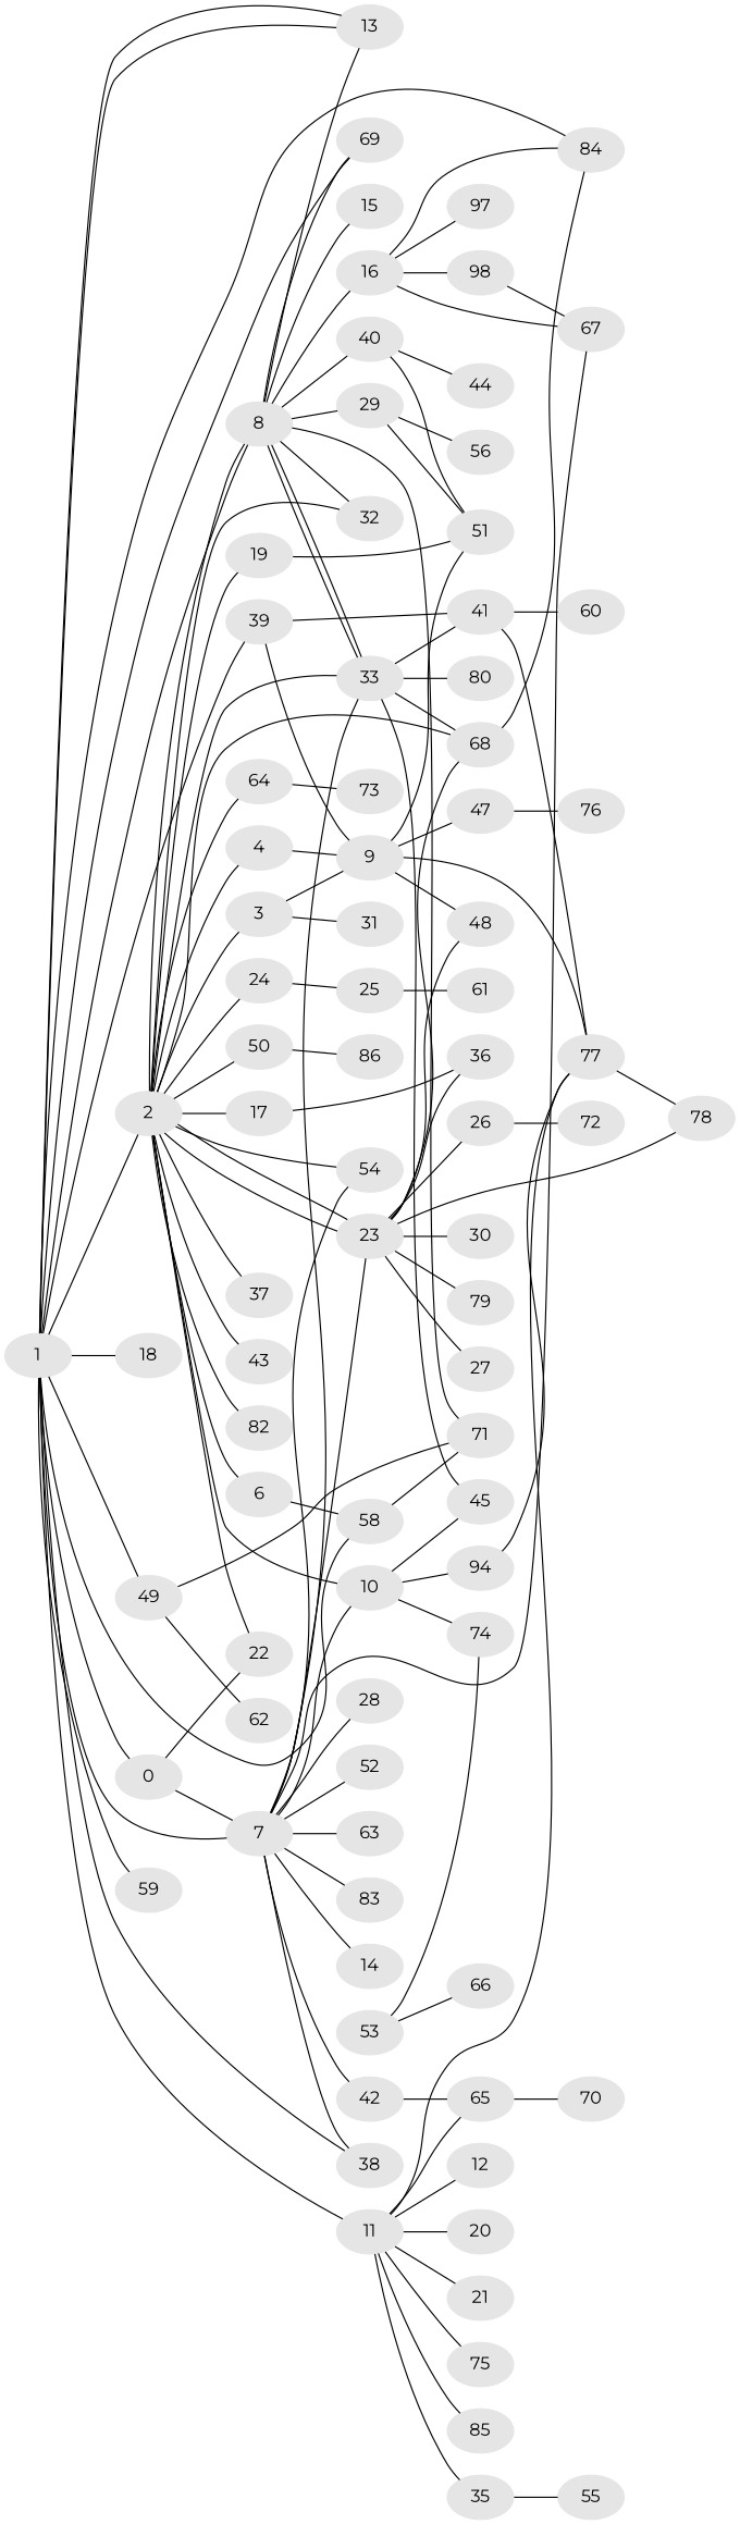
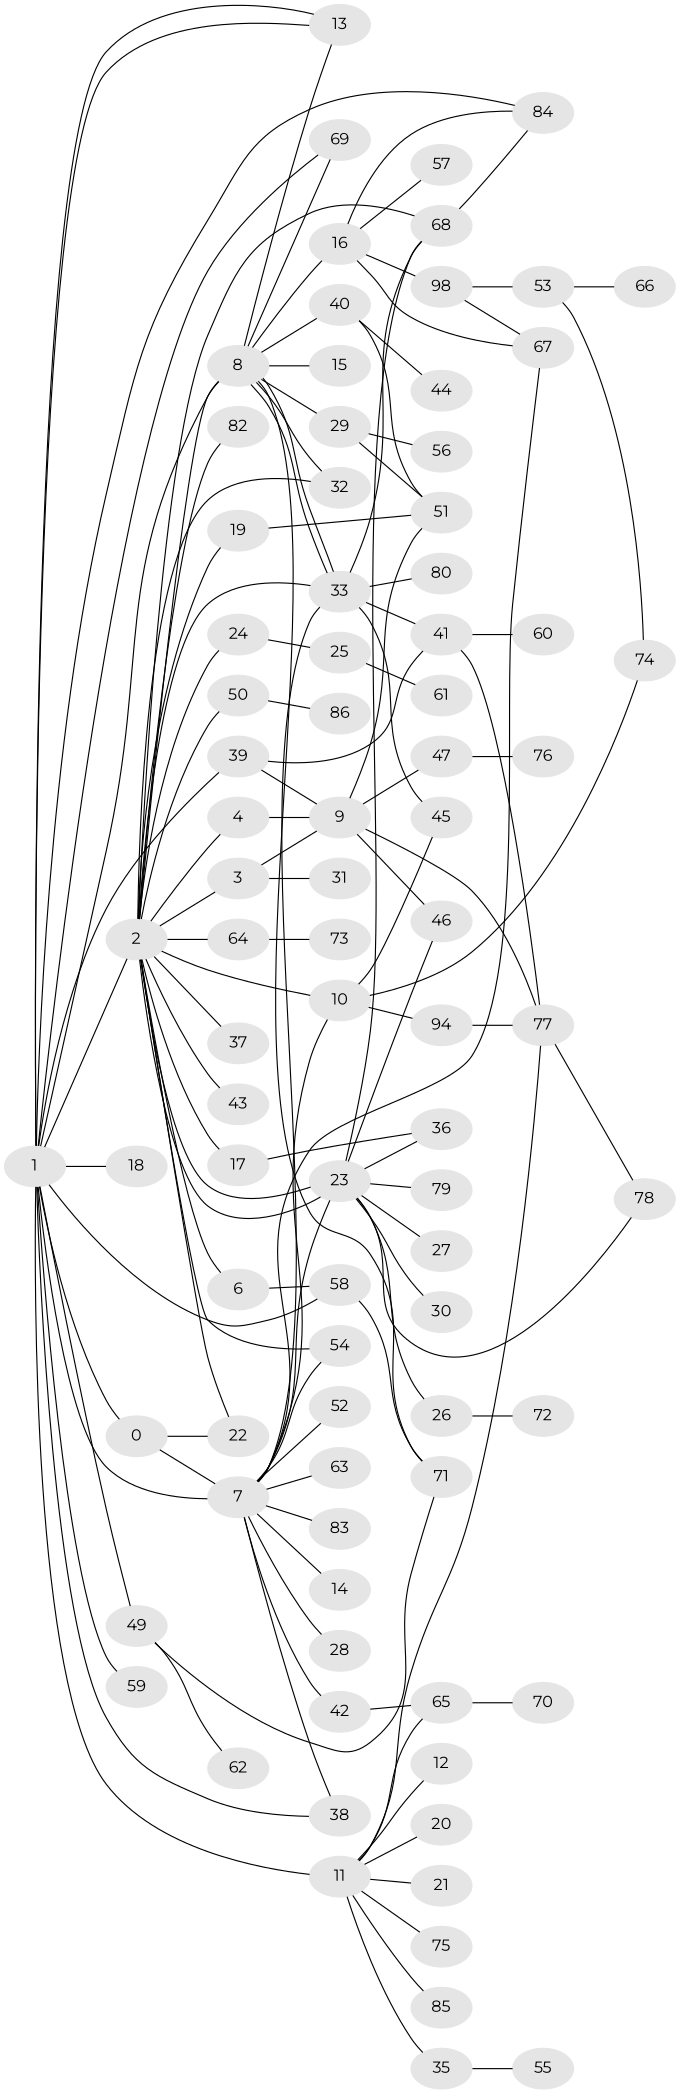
  graph {
    fontname=Montserrat
    rankdir=LR
    node [color=gray90 fontname=Montserrat style=filled]
    edge [fontname=Montserrat]
    1
    2
    n3 [label=0]
    7
    8
    11
    13
    18
    38
    39
    49
    58
    59
    69
    84
    3
    4
    6
    10
    17
    19
    22
    23
    24
    32
    33
    37
    43
    50
    54
    64
    68
    82
    14
    28
    42
    52
    63
    67
    83
    15
    16
    29
    40
    71
    9
-   46 [label=48]
+   46
    47
    51
    77
    12
    20
    21
    35
    65
    75
    85
    41
    62
    31
    n61 [label=94]
    45
    74
    36
    26
    27
    30
    78
    79
    25
    80
    n72 [label=86]
    73
    n74 [label=98]
-   57 [label=97]
+   57
    56
    44
    76
    55
    70
    53
    72
    61
    60
    66
    1 -- 2
    1 -- n3
    1 -- 7
    1 -- 8
    1 -- 11
    1 -- 13
    1 -- 13
    1 -- 18
    1 -- 38
    1 -- 39
    1 -- 49
    1 -- 58
    1 -- 59
    1 -- 69
    1 -- 84
    2 -- 8
    2 -- 3
    2 -- 4
    2 -- 6
    2 -- 10
    2 -- 17
    2 -- 19
    2 -- 22
    2 -- 23
    2 -- 23
    2 -- 24
    2 -- 32
    2 -- 33
    2 -- 37
    2 -- 43
    2 -- 50
    2 -- 54
    2 -- 64
    2 -- 68
    2 -- 82
    n3 -- 7
    n3 -- 22
    7 -- 38
    7 -- 10
    7 -- 23
    7 -- 33
    7 -- 54
    7 -- 14
    7 -- 28
    7 -- 42
    7 -- 52
    7 -- 63
    7 -- 67
    7 -- 83
    8 -- 13
    8 -- 69
    8 -- 32
    8 -- 33
    8 -- 33
    8 -- 15
    8 -- 16
    8 -- 29
    8 -- 40
    8 -- 71
    11 -- 77
    11 -- 12
    11 -- 20
    11 -- 21
    11 -- 35
    11 -- 65
    11 -- 75
    11 -- 85
    39 -- 9
    39 -- 41
    49 -- 71
    49 -- 62
    58 -- 71
    3 -- 9
    3 -- 31
    4 -- 9
    6 -- 58
    10 -- n61
    10 -- 45
    10 -- 74
    17 -- 36
    19 -- 51
    23 -- 68
    23 -- 46
    23 -- 36
    23 -- 26
    23 -- 27
    23 -- 30
    23 -- 78
    23 -- 79
    24 -- 25
    33 -- 68
    33 -- 41
    33 -- 45
    33 -- 80
    50 -- n72
    64 -- 73
    68 -- 84
    42 -- 65
    16 -- 84
    16 -- 67
    16 -- n74
    16 -- 57
    29 -- 51
    29 -- 56
    40 -- 51
    40 -- 44
    9 -- 46
    9 -- 47
    9 -- 51
    9 -- 77
    47 -- 76
    77 -- 78
    35 -- 55
    65 -- 70
    41 -- 77
    41 -- 60
    n61 -- 77
    26 -- 72
    25 -- 61
    n74 -- 67
+   n74 -- 53
    53 -- 74
    53 -- 66
  }
